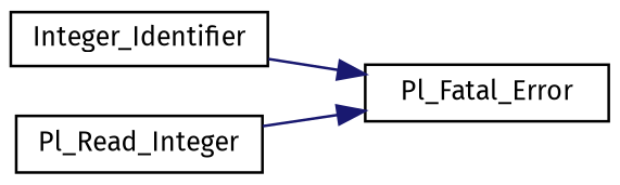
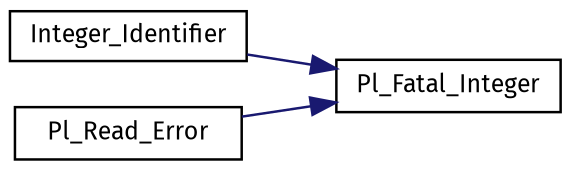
  digraph {
    fontname="Fira Sans"
    rankdir=LR
    node [color=black fillcolor=white fontname="Fira Sans" fontsize=10 shape=record style=filled]
    edge [color=midnightblue fontname="Fira Sans" fontsize=10 labelfontname=Helvetica labelfontsize=10 style=solid]
-   n1 [height=0.2 label=Pl_Fatal_Error width=0.4]
+   n1 [height=0.2 label=Pl_Fatal_Integer width=0.4]
    n2 [height=0.2 label=Integer_Identifier width=0.4]
-   n3 [height=0.2 label=Pl_Read_Integer width=0.4]
+   n3 [height=0.2 label=Pl_Read_Error width=0.4]
    n2 -> n1
    n3 -> n1
  }
